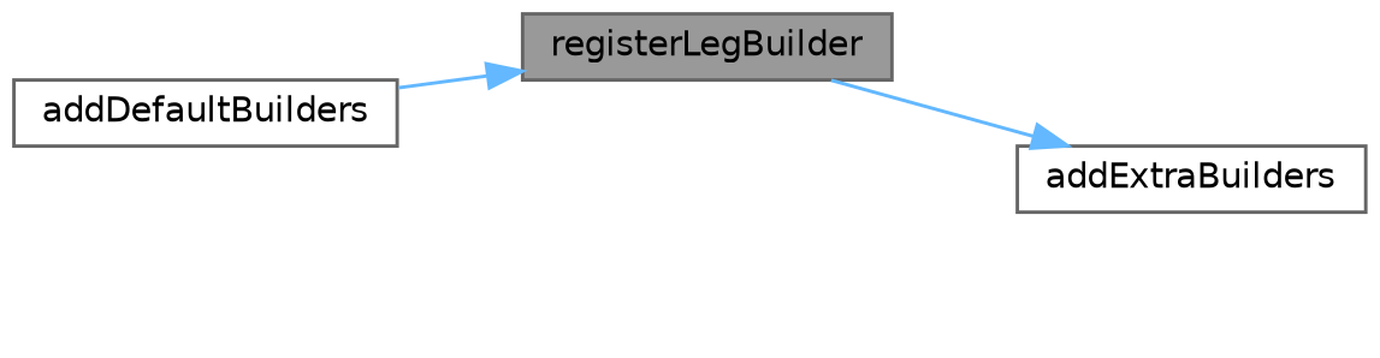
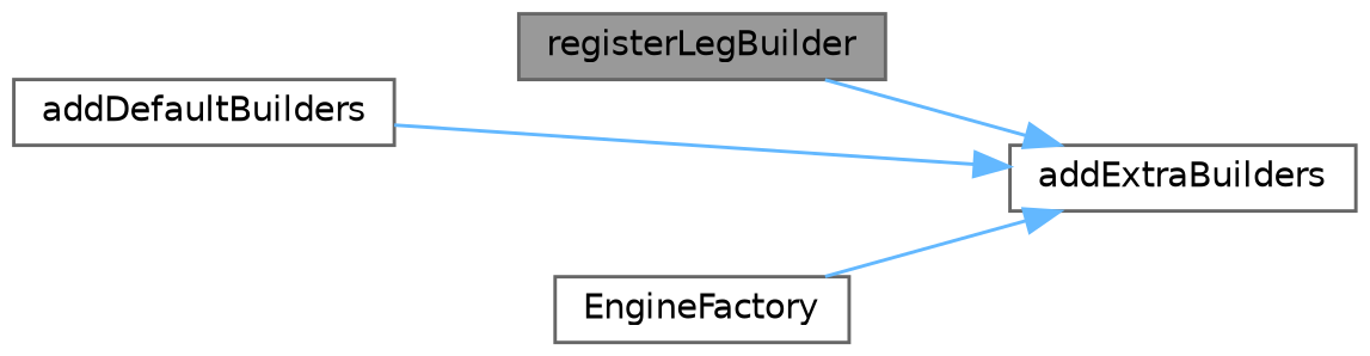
  digraph {
    rankdir=RL
    node [color=grey40 fillcolor=white fontname=Helvetica fontsize=10 shape=box style=filled]
    edge [color=steelblue1 dir=back fontname=Helvetica fontsize=10 labelfontname=Helvetica labelfontsize=10 style=solid]
    n1 [color=gray40 fillcolor=grey60 fontcolor=black height=0.2 label=registerLegBuilder width=0.4]
    n2 [height=0.2 label=addDefaultBuilders width=0.4]
    n3 [height=0.2 label=addExtraBuilders width=0.4]
-   n1 -> n2
+   n4 [height=0.2 label=EngineFactory width=0.4]
+   n3 -> n2
    n3 -> n1
+   n3 -> n4
  }
